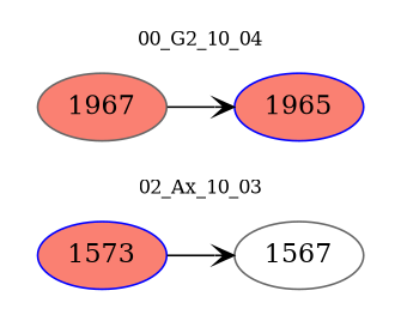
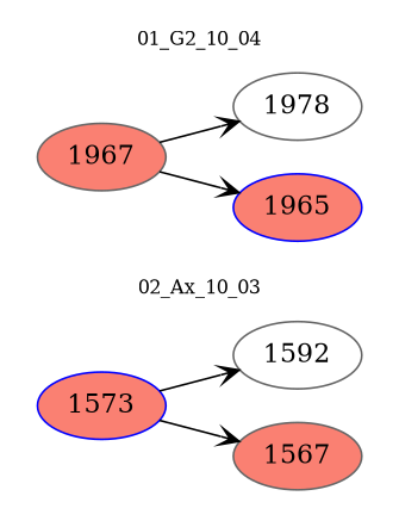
  digraph {
    rankdir=LR
    node [color=gray40 fillcolor=salmon style=filled]
    edge [arrowhead=vee color=black]
    n1 [color=blue label=1573]
-   n2 [fillcolor=white label=1567]
+   n2 [label=1567]
+   n3 [fillcolor=white label=1592]
    n4 [label=1967]
    n5 [color=blue label=1965]
+   n6 [fillcolor=white label=1978]
    subgraph cluster_1 {
      color=white
      fontsize=10
      label="02_Ax_10_03"
      n1
      n2
+     n3
    }
    subgraph cluster_2 {
      color=white
      fontsize=10
-     label="00_G2_10_04"
+     label="01_G2_10_04"
      n4
      n5
+     n6
    }
    n1 -> n2
+   n1 -> n3
    n4 -> n5
+   n4 -> n6
  }
